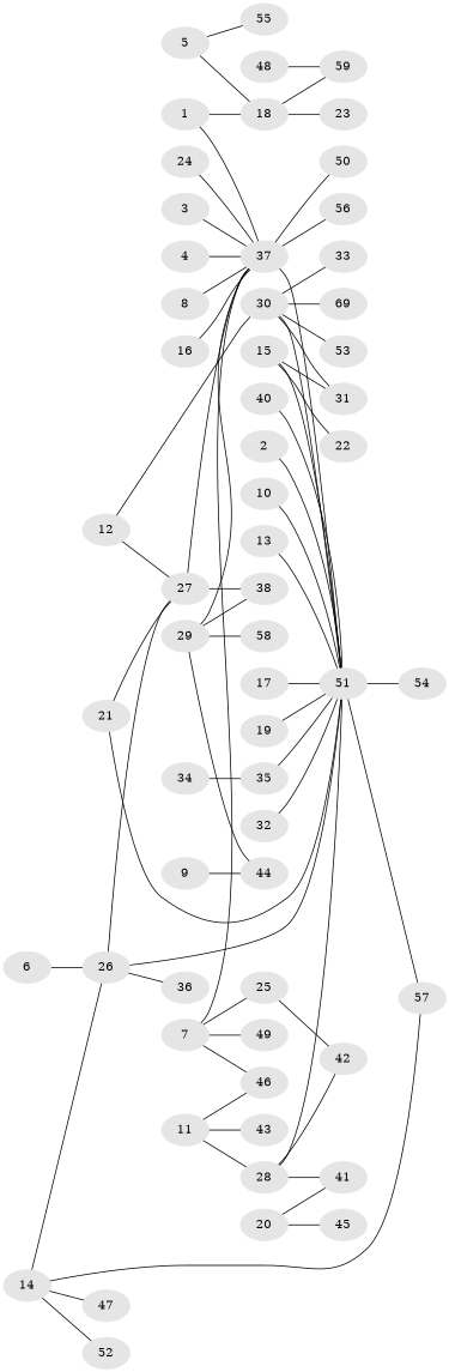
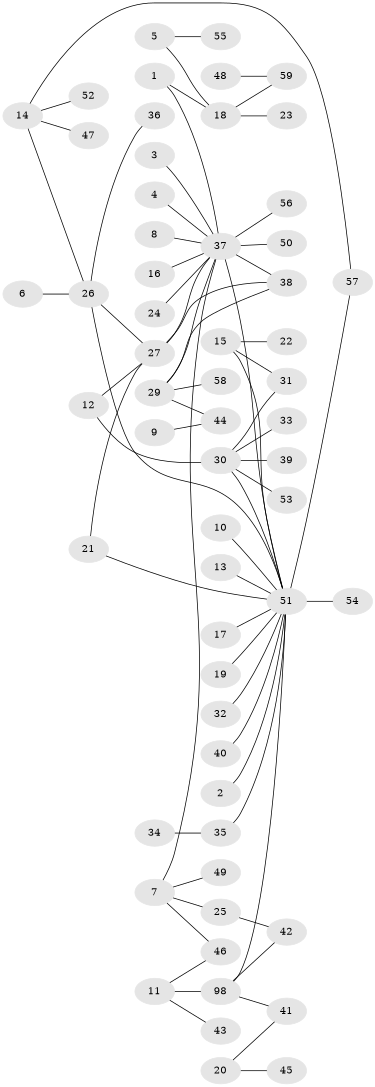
  graph {
    rankdir=LR
    node [color=gray90 style=filled]
    edge [weight=1.0]
    1
    18
    37
    23
    59
    51
    38
    50
    56
    2
    57
    54
    3
    4
    5
    55
    6
    26
    27
    36
    7
    25
    46
    49
    42
    8
    9
    44
    15
    22
    31
    10
    11
-   28
+   28 [label=98]
    43
    41
    12
    30
    33
-   39 [label=69]
+   39
    53
    13
    14
    47
    52
    16
    17
    19
    20
    45
    21
    24
    29
    58
    32
    34
    35
    40
    48
    1 -- 18
    1 -- 37
    18 -- 23
    18 -- 59
    37 -- 51
+   37 -- 38
    37 -- 50
    37 -- 56
    51 -- 57
    51 -- 54
    2 -- 51
    3 -- 37
    4 -- 37
    5 -- 18
    5 -- 55
    6 -- 26
    26 -- 51
    26 -- 27
    26 -- 36
    27 -- 37
    27 -- 38 [weight=2.0]
    7 -- 37
    7 -- 25
    7 -- 46
    7 -- 49
    25 -- 42
    8 -- 37
    9 -- 44
    15 -- 51
    15 -- 22
    15 -- 31
    10 -- 51
    11 -- 46
    11 -- 28
    11 -- 43
    28 -- 51
    28 -- 42
    28 -- 41
    12 -- 27
    12 -- 30
    30 -- 51
    30 -- 31
    30 -- 33
    30 -- 39
    30 -- 53
    13 -- 51
    14 -- 57
    14 -- 26
    14 -- 47
    14 -- 52
    16 -- 37
    17 -- 51
    19 -- 51
    20 -- 41
    20 -- 45
    21 -- 51
    21 -- 27
    24 -- 37
    29 -- 37
    29 -- 38
    29 -- 44
    29 -- 58
    32 -- 51
    34 -- 35
    35 -- 51
    40 -- 51
    48 -- 59
  }
